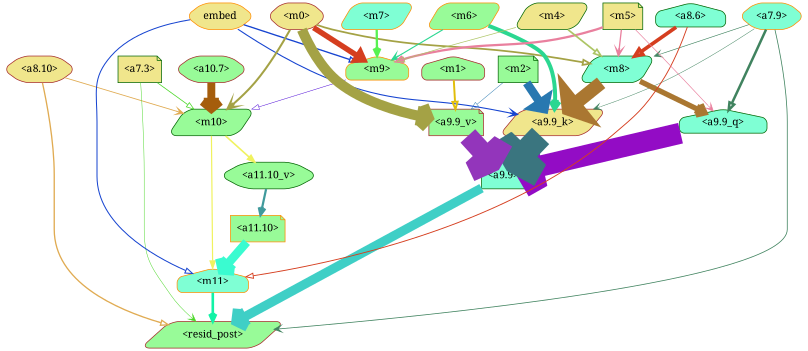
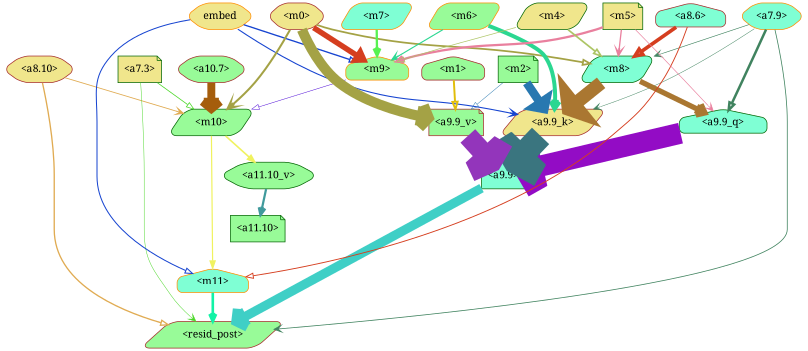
  strict digraph {
    fontname="Noto Serif"
    splines=true
    node [color=darkgreen fillcolor=palegreen fontname="Noto Serif" shape=parallelogram style="filled, rounded"]
    edge [arrowhead=vee color="#40835f" fontname="Noto Serif"]
    "<m11>" [color=darkorange fillcolor=aquamarine shape=house]
    "<resid_post>" [color=brown]
    "<a9.9>" [fillcolor=aquamarine shape=note]
    "<a8.10>" [color=brown fillcolor=khaki shape=hexagon]
    "<m10>"
    "<a11.10_v>" [shape=hexagon]
-   "<a11.10>" [color=darkorange shape=note]
+   "<a11.10>" [shape=note]
    "<a7.9>" [color=darkorange fillcolor=aquamarine shape=hexagon]
    "<a9.9_q>" [fillcolor=aquamarine shape=house]
    "<a9.9_k>" [color=brown fillcolor=khaki]
    "<m8>" [fillcolor=aquamarine]
    "<a7.3>" [fillcolor=khaki shape=note]
-   "<a8.6>" [fillcolor=aquamarine shape=house]
+   "<a8.6>" [color=brown fillcolor=aquamarine shape=house]
    "<m9>" [color=darkorange shape=house]
    embed [color=darkorange fillcolor=khaki shape=hexagon]
    "<a10.7>" [color=brown shape=hexagon]
    "<m0>" [color=brown fillcolor=khaki shape=hexagon]
    "<a9.9_v>" [color=brown shape=note]
    "<m7>" [color=darkorange fillcolor=aquamarine]
    "<m6>" [color=darkorange]
    "<m5>" [fillcolor=khaki shape=note]
    "<m4>" [fillcolor=khaki]
    "<m2>" [shape=note]
    "<m1>" [color=brown shape=house]
    "<m11>" -> "<resid_post>" [color="#12f3a6" penwidth=3.564229369163513]
    "<a9.9>" -> "<resid_post>" [color="#3fcfc6" penwidth=12.493714332580566]
    "<a8.10>" -> "<resid_post>" [arrowhead=onormal color="#e0ab52" penwidth=1.7969894409179688]
    "<a8.10>" -> "<m10>" [color="#e0ab52" penwidth=1.1516046524047852]
    "<m10>" -> "<m11>" [color="#f0f25f" penwidth=1.6351637840270996 arrowhead=""]
    "<m10>" -> "<a11.10_v>" [color="#f0f25f" penwidth=2.195528030395508 arrowhead=""]
    "<a11.10_v>" -> "<a11.10>" [color="#409a9c" penwidth=3.037395477294922]
-   "<a11.10>" -> "<m11>" [color="#3afbd0" penwidth=11.804504871368408]
    "<a7.9>" -> "<resid_post>" [penwidth=1.061915397644043]
    "<a7.9>" -> "<a9.9_q>" [arrowhead=onormal penwidth=3.4010400772094727]
    "<a7.9>" -> "<a9.9_k>" [penwidth=0.6359977722167969]
    "<a7.9>" -> "<m8>" [penwidth=0.7847824096679688]
    "<a9.9_q>" -> "<a9.9>" [color="#930cc5" penwidth=28.56541872024536]
    "<a9.9_k>" -> "<a9.9>" [color="#3a757f" penwidth=32.31142416596413]
    "<m8>" -> "<a9.9_q>" [color="#aa7731" penwidth=7.189451217651367]
    "<m8>" -> "<a9.9_k>" [arrowhead=onormal color="#aa7731" penwidth=18.19952392578125]
    "<a7.3>" -> "<resid_post>" [color="#4ad727" penwidth=0.6493911743164062]
    "<a7.3>" -> "<m10>" [arrowhead=onormal color="#4ad727" penwidth=1.0287714004516602]
    "<a8.6>" -> "<m11>" [arrowhead=onormal color="#d53e1f" penwidth=1.2564282417297363]
    "<a8.6>" -> "<m8>" [arrowhead=onormal color="#d53e1f" penwidth=4.953336715698242]
    "<m9>" -> "<m10>" [arrowhead=onormal color="#4904d6" penwidth=0.6350235939025879]
    embed -> "<m11>" [arrowhead=onormal color="#1543d0" penwidth=1.3679008483886719]
    embed -> "<a9.9_k>" [color="#1543d0" penwidth=1.4555702209472656]
    embed -> "<m9>" [arrowhead=onormal color="#1543d0" penwidth=1.8025074005126953]
    "<a10.7>" -> "<m10>" [color="#a55d0c" penwidth=10.747549057006836]
    "<m0>" -> "<m10>" [color="#a4a245" penwidth=2.7613906860351562]
    "<m0>" -> "<m8>" [arrowhead=onormal color="#a4a245" penwidth=2.381570816040039]
    "<m0>" -> "<m9>" [arrowhead=onormal color="#d53e1f" penwidth=7.538959503173828]
    "<m0>" -> "<a9.9_v>" [color="#a4a245" penwidth=13.730411529541016]
    "<a9.9_v>" -> "<a9.9>" [color="#9335bb" penwidth=27.08489227294922]
    "<m7>" -> "<m9>" [color="#57f251" penwidth=3.136892318725586]
    "<m6>" -> "<a9.9_k>" [color="#2bd791" penwidth=5.398126602172852]
    "<m6>" -> "<m9>" [color="#2bd791" penwidth=1.5130538940429688]
    "<m5>" -> "<a9.9_q>" [color="#e9809e" penwidth=0.8938226699829102]
    "<m5>" -> "<m8>" [color="#e9809e" penwidth=1.7677688598632812]
    "<m5>" -> "<m9>" [color="#e9809e" penwidth=3.070161819458008]
    "<m4>" -> "<m8>" [arrowhead=onormal color="#adc565" penwidth=2.334225654602051]
    "<m4>" -> "<m9>" [arrowhead=onormal color="#adc565" penwidth=0.9546451568603516]
    "<m2>" -> "<a9.9_k>" [arrowhead=onormal color="#2878b0" penwidth=11.667590618133545]
    "<m2>" -> "<a9.9_v>" [arrowhead=onormal color="#2878b0" penwidth=0.6356887817382812]
    "<m1>" -> "<a9.9_v>" [arrowhead=onormal color="#e1bd0a" penwidth=2.656749725341797]
  }
